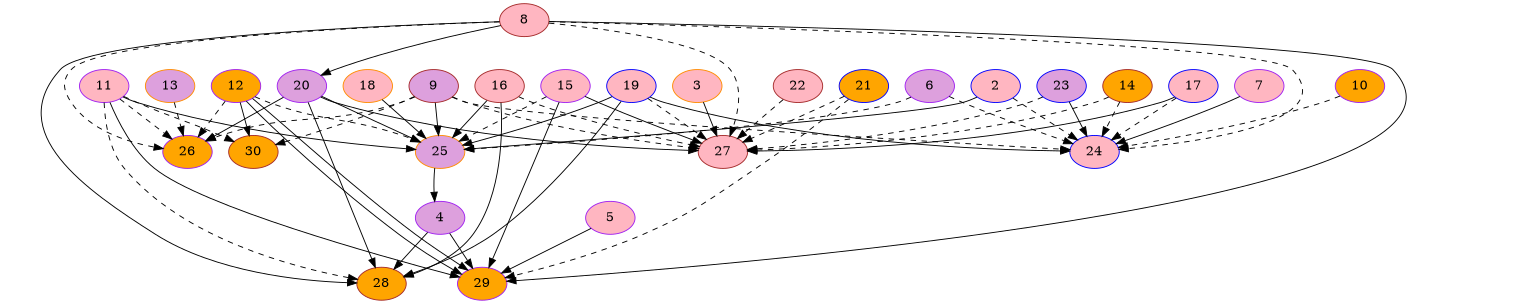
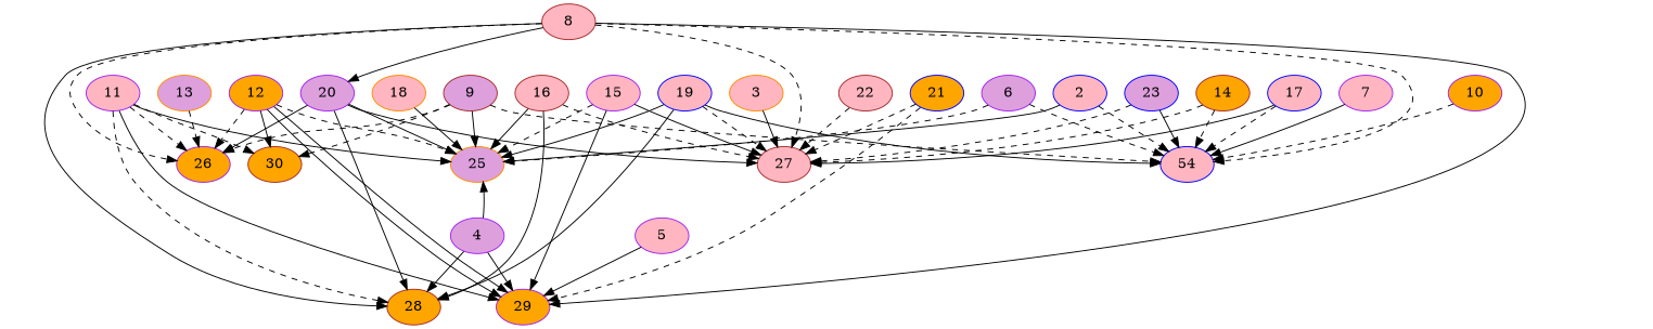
  digraph {
    node [alpha=0.17 color=purple fillcolor=lightpink style=filled]
    edge [style=solid]
    26 [alpha=0.11 expect_size=12365824 fillcolor=orange]
    27 [color=brown expect_size=9439232]
    2 [color=blue expect_size=29882368]
-   24 [alpha=0.19 color=blue expect_size=50021376]
+   24 [alpha=0.19 color=blue expect_size=50021376 label=54]
    25 [alpha=0.02 color=darkorange expect_size=17052672 fillcolor=plum]
    3 [color=darkorange expect_size=46407680]
    4 [alpha=0.03 expect_size=10338304 fillcolor=plum]
    28 [alpha=0.14 color=brown expect_size=9254912 fillcolor=orange]
    29 [alpha=0.04 expect_size=20171776 fillcolor=orange]
    5 [alpha=0.06 expect_size=21561344]
    6 [alpha=0.15 expect_size=21463040 fillcolor=plum]
    7 [alpha=0.07 expect_size=43527168]
    8 [alpha=0.15 color=brown expect_size=30423040]
    20 [alpha=0.08 expect_size=22586368 fillcolor=plum]
    9 [alpha=0.08 color=brown expect_size=37447680 fillcolor=plum]
    30 [alpha=0.13 color=brown expect_size=30457856 fillcolor=orange]
    10 [alpha=0.01 expect_size=50121728 fillcolor=orange]
    11 [alpha=0.02 expect_size=45807616]
    12 [alpha=0.06 expect_size=49906688 fillcolor=orange]
    13 [alpha=0.03 color=darkorange expect_size=43708416 fillcolor=plum]
    14 [alpha=0.06 color=brown expect_size=35935232 fillcolor=orange]
    15 [alpha=0.18 expect_size=43545600]
    16 [alpha=0.19 color=brown expect_size=10640384]
    17 [alpha=0.20 color=blue expect_size=46820352]
    18 [alpha=0.05 color=darkorange expect_size=15681536]
    19 [alpha=0.04 color=blue expect_size=50052096]
    21 [alpha=0.13 color=blue expect_size=24162304 fillcolor=orange]
    22 [alpha=0.10 color=brown expect_size=29790208]
    23 [alpha=0.03 color=blue expect_size=42793984 fillcolor=plum]
    2 -> 24 [style=dashed]
    2 -> 25
    3 -> 27
-   25 -> 4
+   4 -> 25
    4 -> 28
    4 -> 29
    5 -> 29
    6 -> 24 [style=dashed]
    6 -> 25 [style=dashed]
    7 -> 24
    8 -> 26 [style=dashed]
    8 -> 27 [style=dashed]
    8 -> 24 [style=dashed]
    8 -> 28
    8 -> 29
    8 -> 20
    20 -> 26
    20 -> 27
    20 -> 25
    20 -> 28
    9 -> 26 [style=dashed]
-   9 -> 27 [style=dashed]
    9 -> 24 [style=dashed]
    9 -> 25
    9 -> 30 [style=dashed]
    10 -> 24 [style=dashed]
    11 -> 26 [style=dashed]
    11 -> 25
    11 -> 28 [style=dashed]
    11 -> 29
    11 -> 30 [style=dashed]
    12 -> 26 [style=dashed]
    12 -> 25 [style=dashed]
    12 -> 29
    12 -> 29
    12 -> 30
    13 -> 26 [style=dashed]
    14 -> 27 [style=dashed]
    14 -> 24 [style=dashed]
    15 -> 27
    15 -> 25 [style=dashed]
    15 -> 29
    16 -> 27 [style=dashed]
    16 -> 25
    16 -> 28
    17 -> 27
    17 -> 24 [style=dashed]
    18 -> 25
    19 -> 27 [style=dashed]
    19 -> 24
    19 -> 25
    19 -> 28
    21 -> 27 [style=dashed]
    21 -> 29 [style=dashed]
    22 -> 27 [style=dashed]
    23 -> 27 [style=dashed]
    23 -> 24
  }
